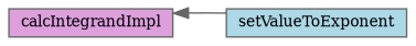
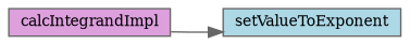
  digraph {
    rankdir=RL
    fontname="DejaVu Serif"
    node [fontname="DejaVu Serif" fontsize=10 shape=box style=filled]
    n1 [color=gray40 fillcolor=lightblue fontcolor=black height=0.2 label=setValueToExponent width=0.4]
    n2 [color=grey40 fillcolor=plum height=0.2 label=calcIntegrandImpl width=0.4]
-   n2 -> n1 [color=gray40 dir=back fontname="DejaVu Serif" fontsize=10 labelfontname=Helvetica labelfontsize=10 style=solid]
+   n1 -> n2 [color=gray40 dir=back fontname="DejaVu Serif" fontsize=10 labelfontname=Helvetica labelfontsize=10 style=solid]
  }
